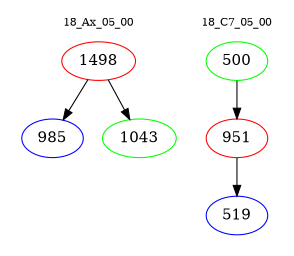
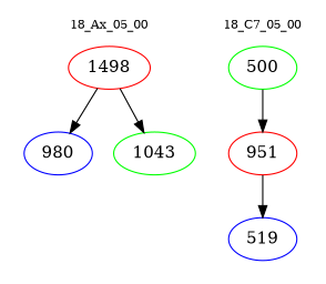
  digraph {
    node [color=red]
    edge [color=black]
    n1 [label=1498]
-   n2 [color=blue label=985]
+   n2 [color=blue label=980]
    n3 [color=green label=1043]
    n4 [label=951]
    n5 [color=green label=500]
    n6 [color=blue label=519]
    subgraph cluster_1 {
      color=white
      fontsize=10
      label="18_Ax_05_00"
      n1
      n2
      n3
    }
    subgraph cluster_2 {
      color=white
      fontsize=10
      label="18_C7_05_00"
      n4
      n5
      n6
    }
    n1 -> n2
    n1 -> n3
    n4 -> n6
    n5 -> n4
  }
